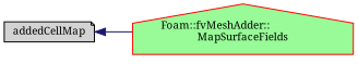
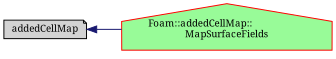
  digraph {
    rankdir=LR
    fontname="Noto Serif"
    node [fontname="Noto Serif" fontsize=10 style=filled]
    n1 [color=black fillcolor=lightgrey fontcolor=black height=0.2 label=addedCellMap shape=note width=0.4]
-   n2 [color=red height=0.2 label="Foam::fvMeshAdder::\lMapSurfaceFields" shape=house width=0.4 fillcolor=palegreen]
+   n2 [color=red height=0.2 label="Foam::addedCellMap::\lMapSurfaceFields" shape=house width=0.4 fillcolor=palegreen]
    n1 -> n2 [color=midnightblue dir=back fontname="Noto Serif" fontsize=10 labelfontname=Helvetica labelfontsize=10 style=solid]
  }
